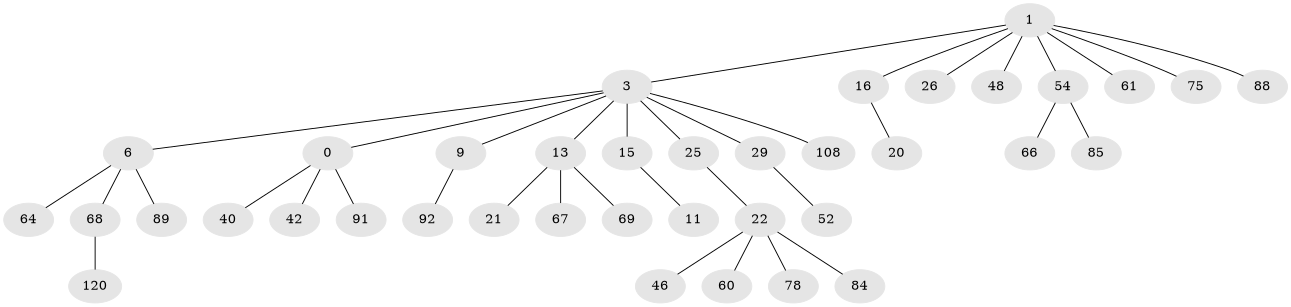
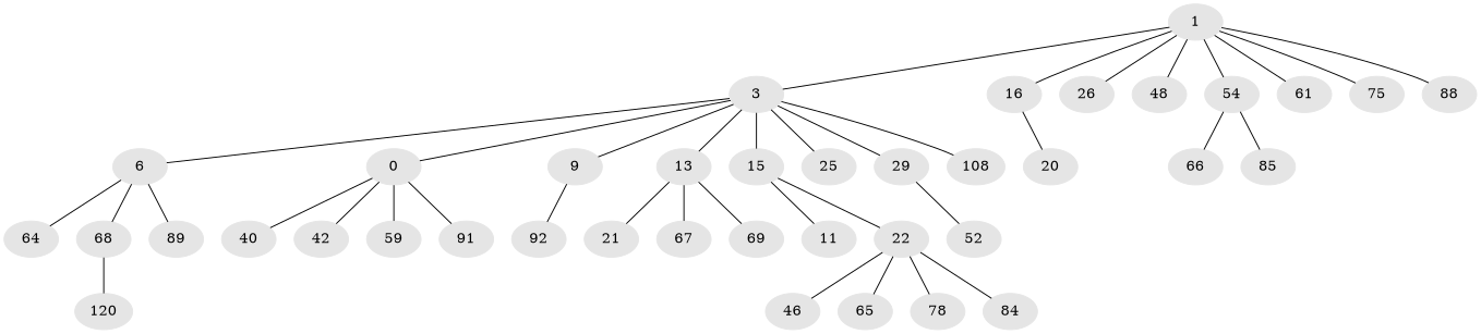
  graph {
    node [color=gray90 style=filled]
    1 [super="+2+14+12+47+8"]
    3 [super="+4+124+5+28"]
    16 [super="+35"]
    26
    48
    54 [super="+57+56+62"]
    61
    75
    88 [super="+111+122"]
    6 [super="+19+20"]
    n11 [label=0 super="+86+50+38+94+24+10"]
    9 [super="+90+44+18"]
    13 [super="+31+17+100"]
    15
    25 [super="+53+49"]
    29 [super="+34"]
    108 [super="+112"]
    n18 [label=20]
    66
    85 [super="+130+129"]
    64
    68 [super="+95+98"]
    89
    40 [super="+71+70"]
    42 [super="+105"]
+   59
    91
    92 [super="+121"]
    21 [super="+36+74+104"]
    67 [super="+102"]
    69 [super="+99+83"]
    11
    22 [super="+30+55"]
    52
    120
    46 [super="+79+93"]
-   65 [label=60]
+   65
    78
    84 [super="+97"]
    1 -- 3
    1 -- 16
    1 -- 26
    1 -- 48
    1 -- 54
    1 -- 61
    1 -- 75
    1 -- 88
    3 -- 6
    3 -- n11
    3 -- 9
    3 -- 13
    3 -- 15
    3 -- 25
    3 -- 29
    3 -- 108
    16 -- n18
    54 -- 66
    54 -- 85
    6 -- 64
    6 -- 68
    6 -- 89
    n11 -- 40
    n11 -- 42
+   n11 -- 59
    n11 -- 91
    9 -- 92
    13 -- 21
    13 -- 67
    13 -- 69
    15 -- 11
-   25 -- 22
+   15 -- 22
    29 -- 52
    68 -- 120
    22 -- 46
    22 -- 65
    22 -- 78
    22 -- 84
  }
